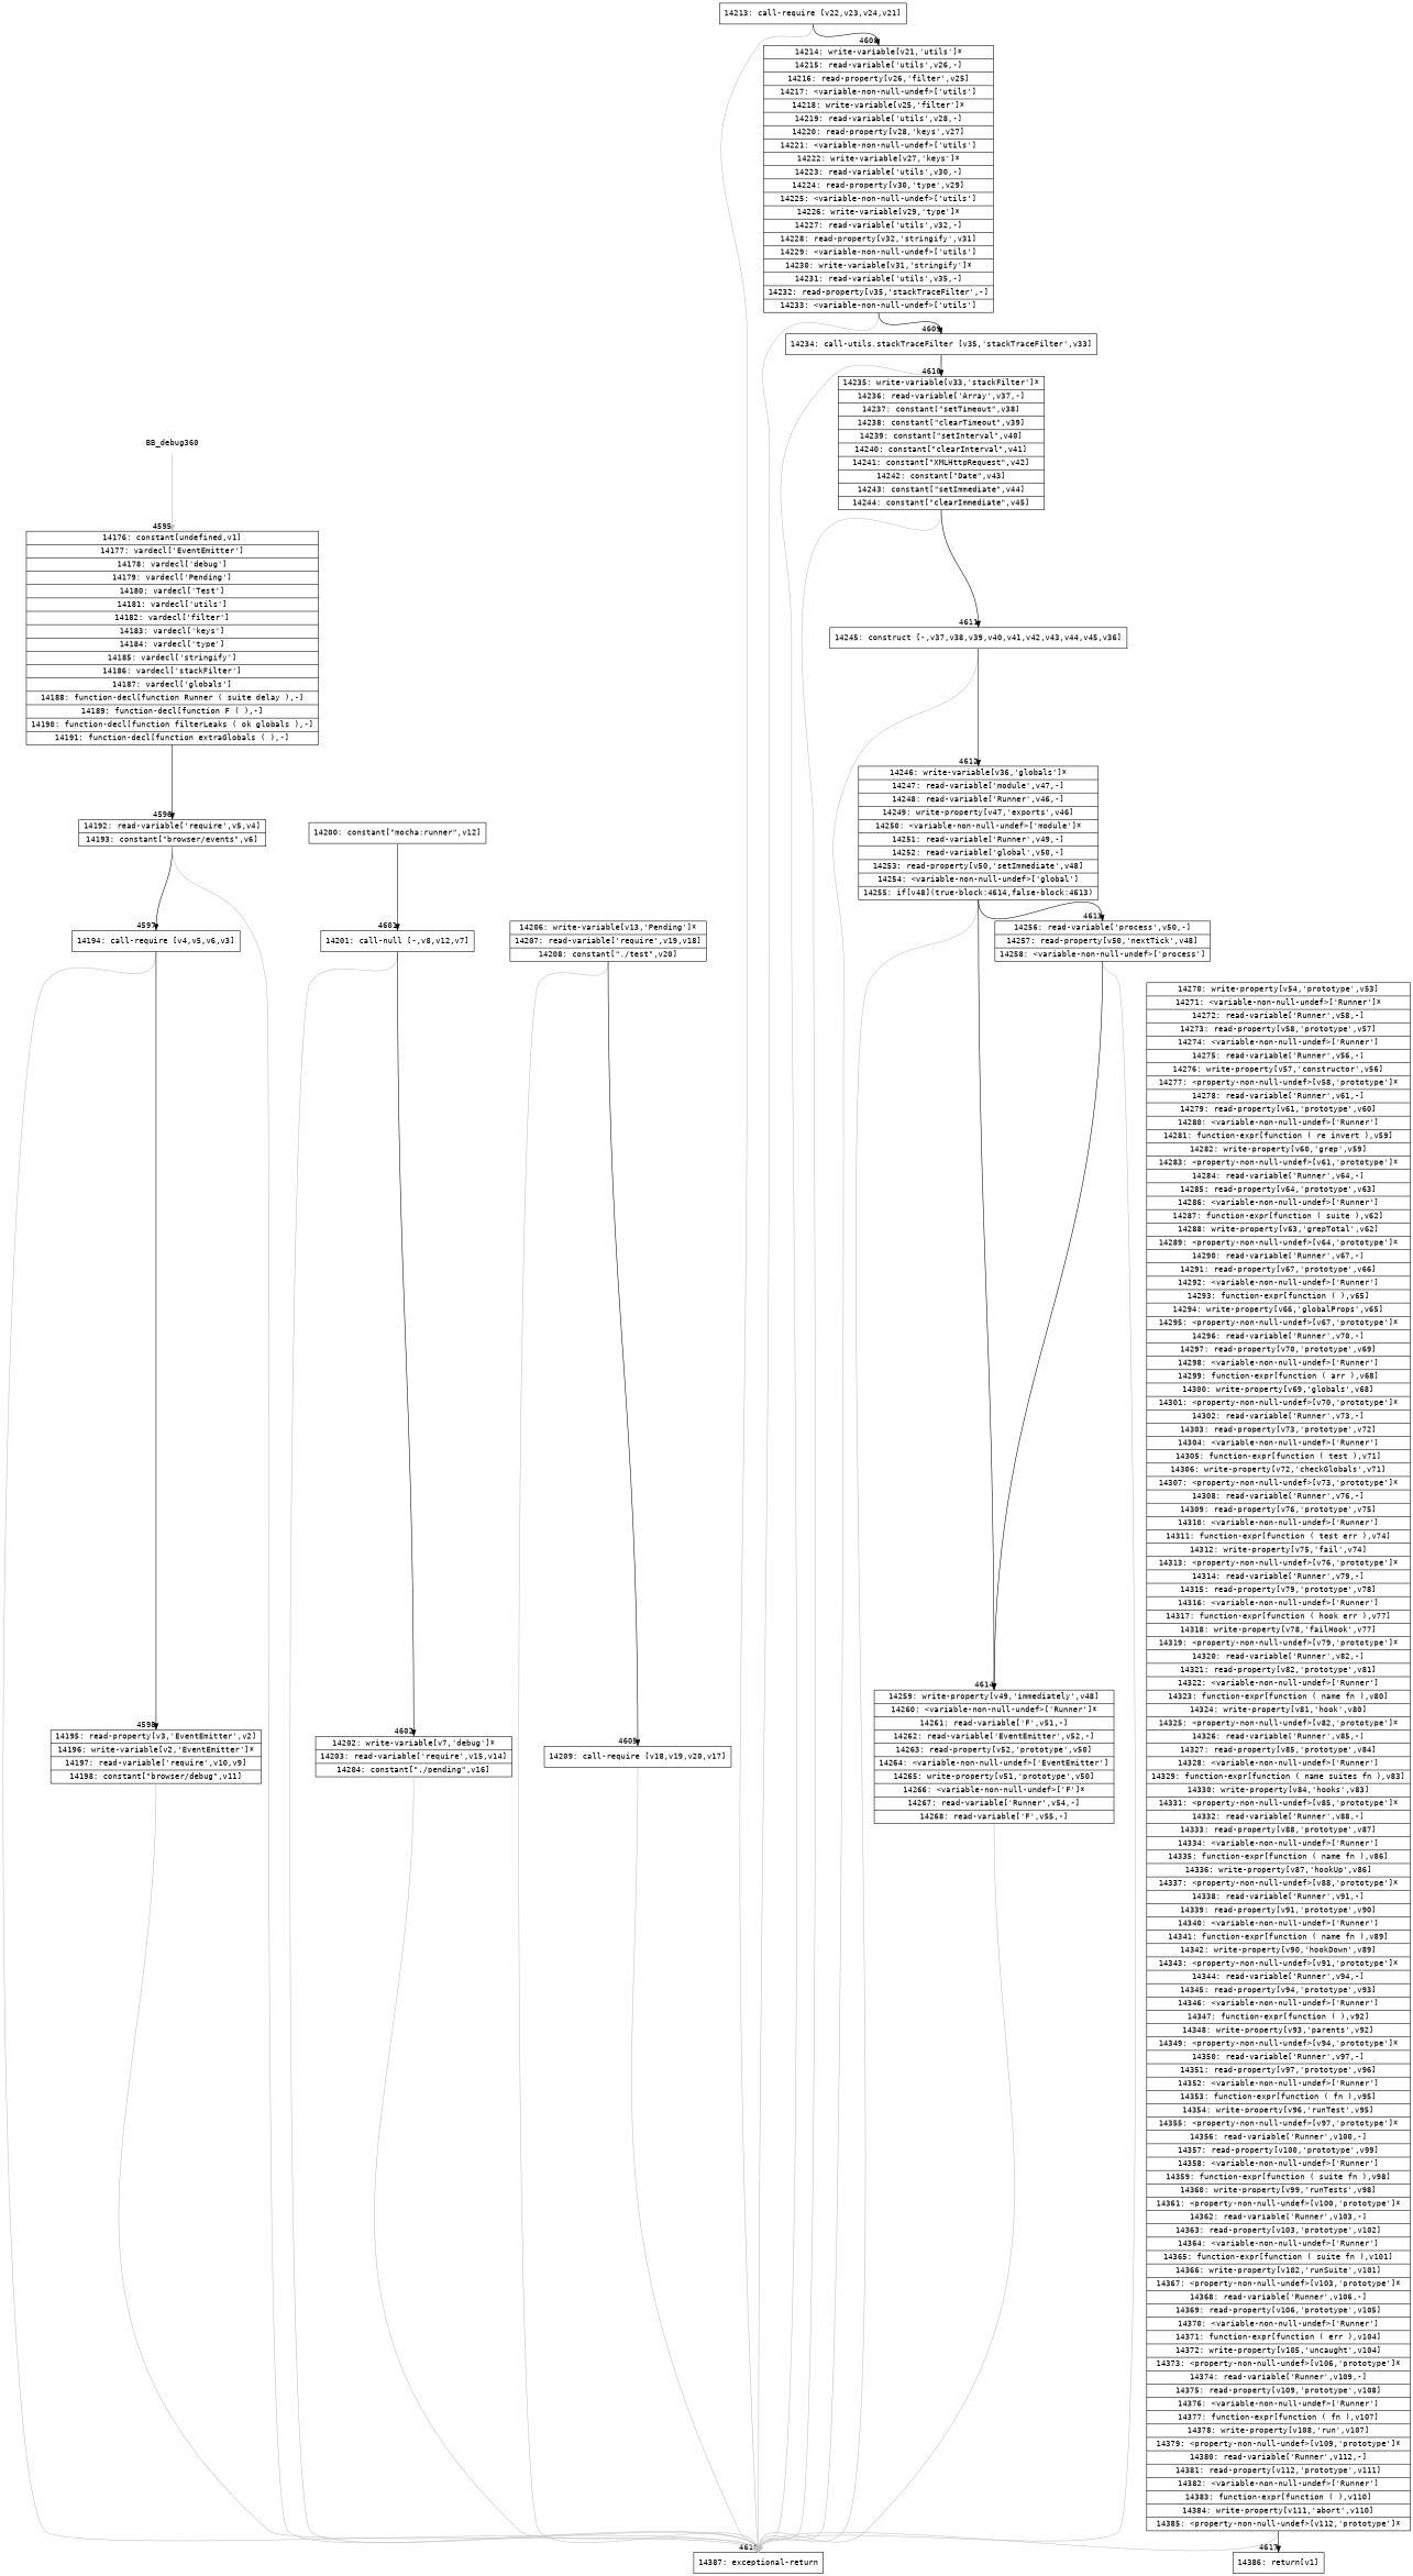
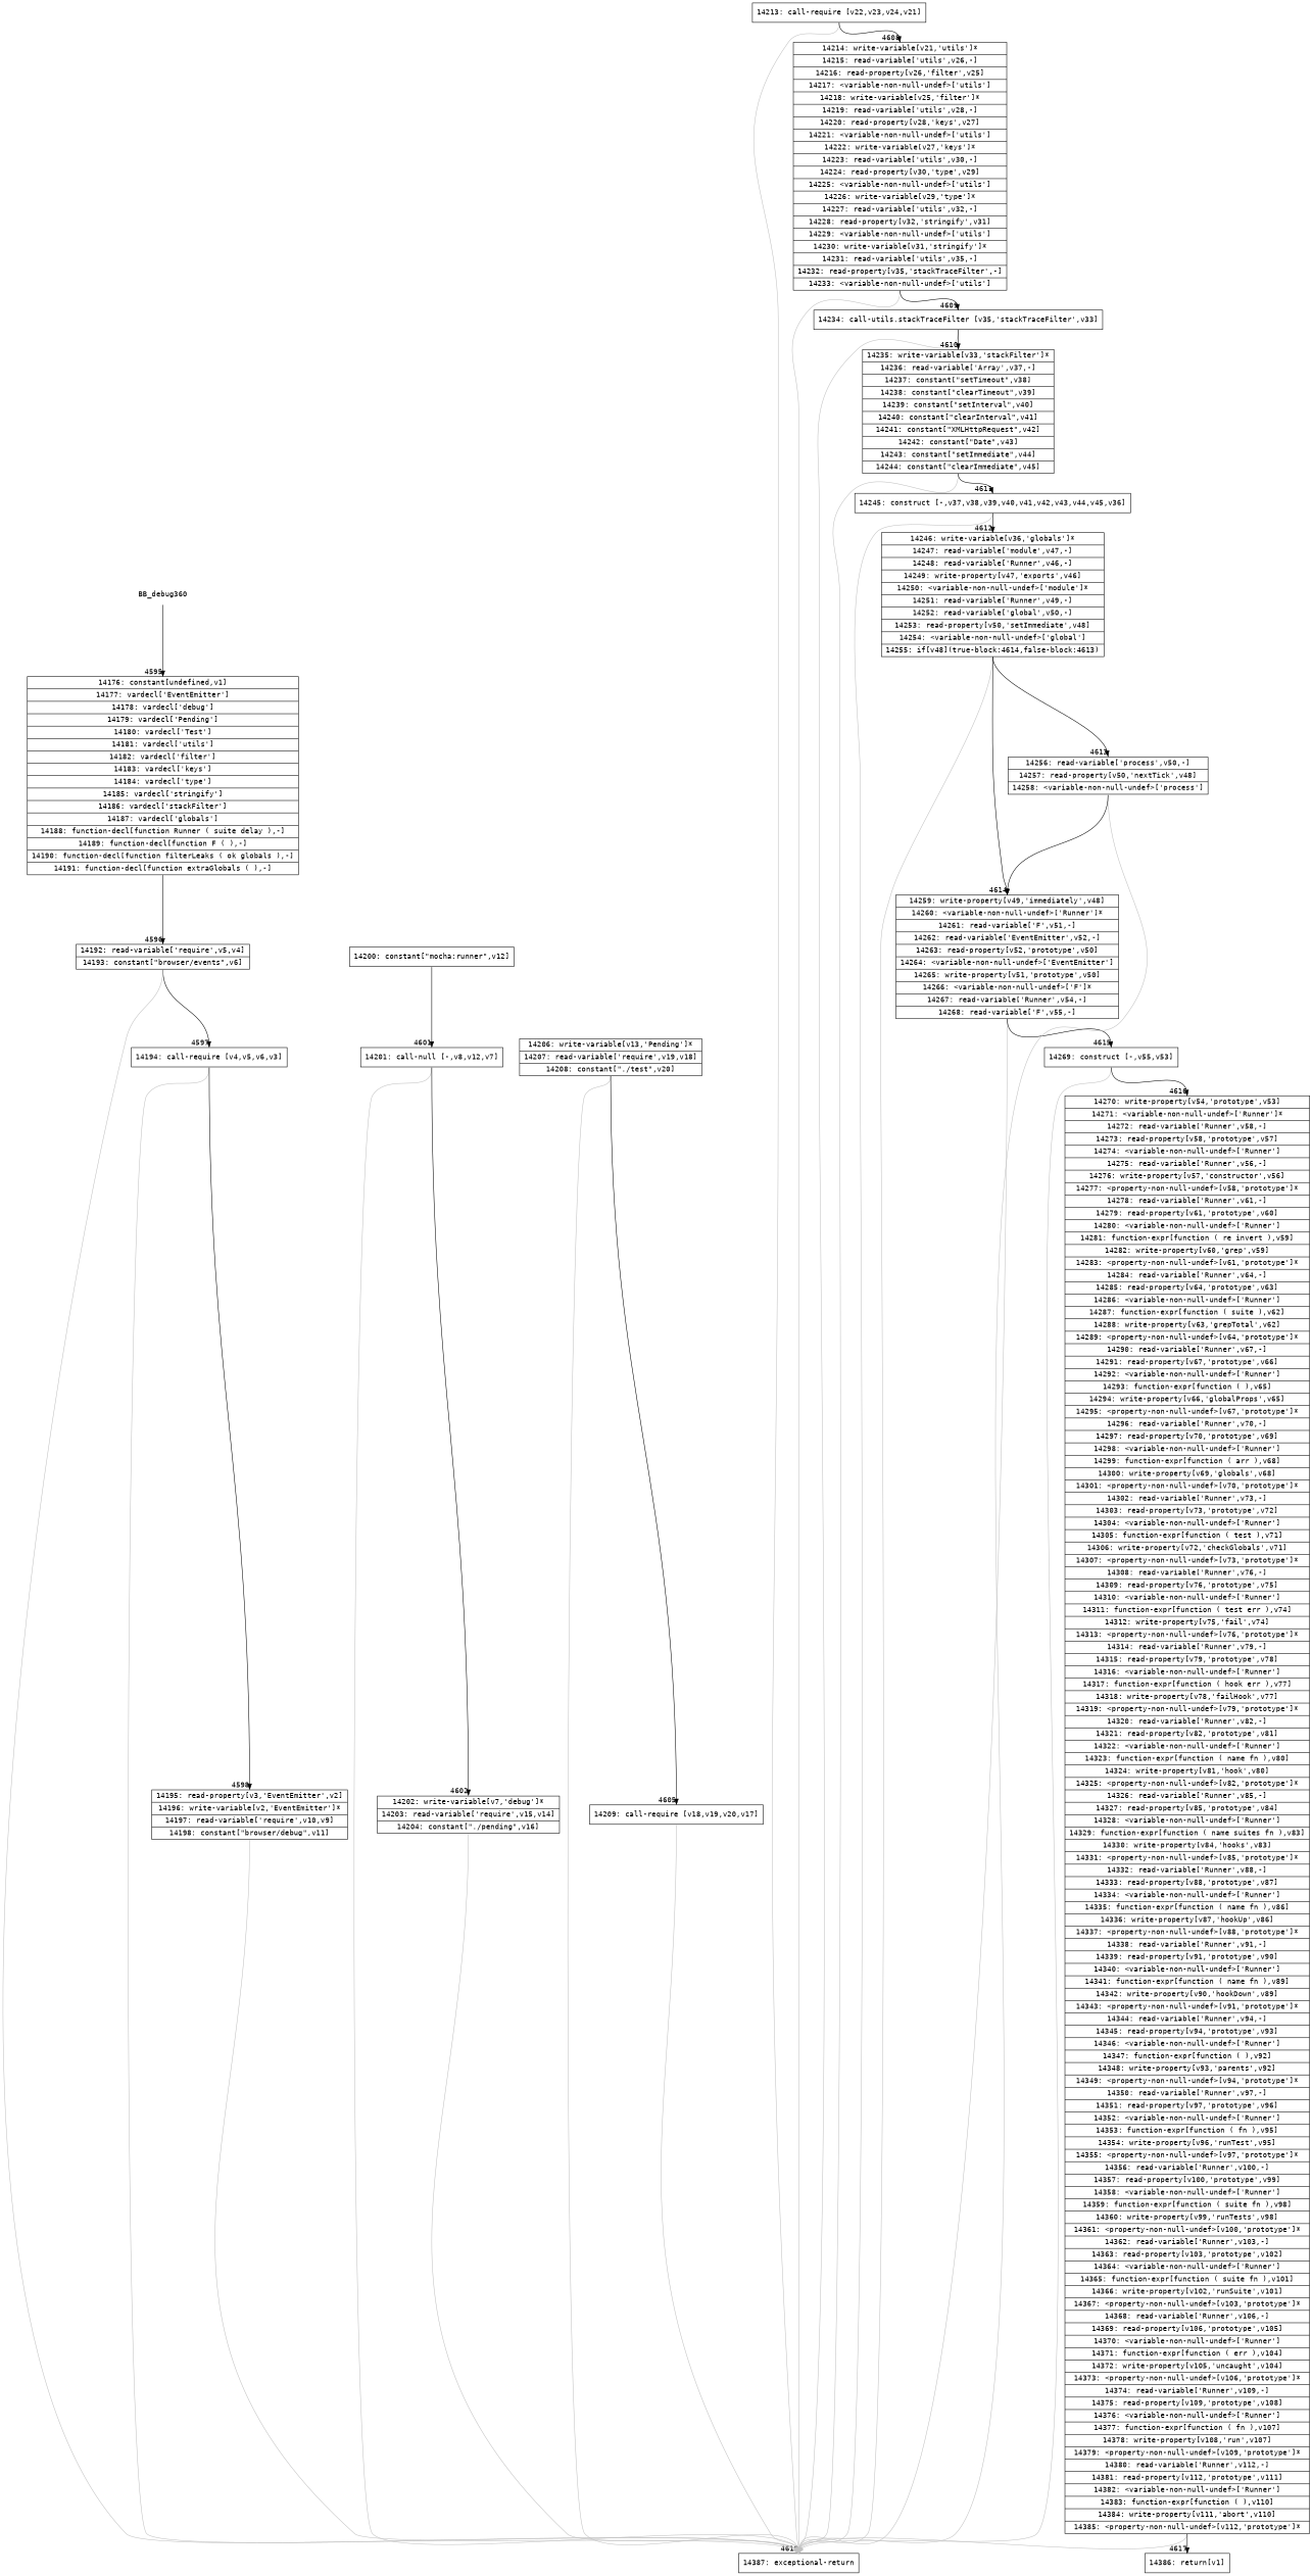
  digraph {
    fontname="DejaVu Sans Mono"
    rankdir=TD
    node [fontname="DejaVu Sans Mono" shape=record]
    edge [fontname="DejaVu Sans Mono" headport=n tailport=s]
    n1 [label=BB_debug360 shape=none]
    n2 [label="{14176: constant[undefined,v1]|14177: vardecl['EventEmitter']|14178: vardecl['debug']|14179: vardecl['Pending']|14180: vardecl['Test']|14181: vardecl['utils']|14182: vardecl['filter']|14183: vardecl['keys']|14184: vardecl['type']|14185: vardecl['stringify']|14186: vardecl['stackFilter']|14187: vardecl['globals']|14188: function-decl[function Runner ( suite delay ),-]|14189: function-decl[function F ( ),-]|14190: function-decl[function filterLeaks ( ok globals ),-]|14191: function-decl[function extraGlobals ( ),-]}"]
    n3 [label="{14192: read-variable['require',v5,v4]|14193: constant[\"browser/events\",v6]}"]
    n4 [label="{14194: call-require [v4,v5,v6,v3]}"]
    n5 [label="{14387: exceptional-return}"]
    n6 [label="{14195: read-property[v3,'EventEmitter',v2]|14196: write-variable[v2,'EventEmitter']*|14197: read-variable['require',v10,v9]|14198: constant[\"browser/debug\",v11]}"]
    n7 [label="{14200: constant[\"mocha:runner\",v12]}"]
    n8 [label="{14201: call-null [-,v8,v12,v7]}"]
    n9 [label="{14202: write-variable[v7,'debug']*|14203: read-variable['require',v15,v14]|14204: constant[\"./pending\",v16]}"]
    n10 [label="{14206: write-variable[v13,'Pending']*|14207: read-variable['require',v19,v18]|14208: constant[\"./test\",v20]}"]
    n11 [label="{14209: call-require [v18,v19,v20,v17]}"]
    n12 [label="{14213: call-require [v22,v23,v24,v21]}"]
    n13 [label="{14214: write-variable[v21,'utils']*|14215: read-variable['utils',v26,-]|14216: read-property[v26,'filter',v25]|14217: \<variable-non-null-undef\>['utils']|14218: write-variable[v25,'filter']*|14219: read-variable['utils',v28,-]|14220: read-property[v28,'keys',v27]|14221: \<variable-non-null-undef\>['utils']|14222: write-variable[v27,'keys']*|14223: read-variable['utils',v30,-]|14224: read-property[v30,'type',v29]|14225: \<variable-non-null-undef\>['utils']|14226: write-variable[v29,'type']*|14227: read-variable['utils',v32,-]|14228: read-property[v32,'stringify',v31]|14229: \<variable-non-null-undef\>['utils']|14230: write-variable[v31,'stringify']*|14231: read-variable['utils',v35,-]|14232: read-property[v35,'stackTraceFilter',-]|14233: \<variable-non-null-undef\>['utils']}"]
    n14 [label="{14234: call-utils.stackTraceFilter [v35,'stackTraceFilter',v33]}"]
    n15 [label="{14235: write-variable[v33,'stackFilter']*|14236: read-variable['Array',v37,-]|14237: constant[\"setTimeout\",v38]|14238: constant[\"clearTimeout\",v39]|14239: constant[\"setInterval\",v40]|14240: constant[\"clearInterval\",v41]|14241: constant[\"XMLHttpRequest\",v42]|14242: constant[\"Date\",v43]|14243: constant[\"setImmediate\",v44]|14244: constant[\"clearImmediate\",v45]}"]
    n16 [label="{14245: construct [-,v37,v38,v39,v40,v41,v42,v43,v44,v45,v36]}"]
    n17 [label="{14246: write-variable[v36,'globals']*|14247: read-variable['module',v47,-]|14248: read-variable['Runner',v46,-]|14249: write-property[v47,'exports',v46]|14250: \<variable-non-null-undef\>['module']*|14251: read-variable['Runner',v49,-]|14252: read-variable['global',v50,-]|14253: read-property[v50,'setImmediate',v48]|14254: \<variable-non-null-undef\>['global']|14255: if[v48](true-block:4614,false-block:4613)}"]
    n18 [label="{14259: write-property[v49,'immediately',v48]|14260: \<variable-non-null-undef\>['Runner']*|14261: read-variable['F',v51,-]|14262: read-variable['EventEmitter',v52,-]|14263: read-property[v52,'prototype',v50]|14264: \<variable-non-null-undef\>['EventEmitter']|14265: write-property[v51,'prototype',v50]|14266: \<variable-non-null-undef\>['F']*|14267: read-variable['Runner',v54,-]|14268: read-variable['F',v55,-]}"]
    n19 [label="{14256: read-variable['process',v50,-]|14257: read-property[v50,'nextTick',v48]|14258: \<variable-non-null-undef\>['process']}"]
+   n20 [label="{14269: construct [-,v55,v53]}"]
    n21 [label="{14270: write-property[v54,'prototype',v53]|14271: \<variable-non-null-undef\>['Runner']*|14272: read-variable['Runner',v58,-]|14273: read-property[v58,'prototype',v57]|14274: \<variable-non-null-undef\>['Runner']|14275: read-variable['Runner',v56,-]|14276: write-property[v57,'constructor',v56]|14277: \<property-non-null-undef\>[v58,'prototype']*|14278: read-variable['Runner',v61,-]|14279: read-property[v61,'prototype',v60]|14280: \<variable-non-null-undef\>['Runner']|14281: function-expr[function ( re invert ),v59]|14282: write-property[v60,'grep',v59]|14283: \<property-non-null-undef\>[v61,'prototype']*|14284: read-variable['Runner',v64,-]|14285: read-property[v64,'prototype',v63]|14286: \<variable-non-null-undef\>['Runner']|14287: function-expr[function ( suite ),v62]|14288: write-property[v63,'grepTotal',v62]|14289: \<property-non-null-undef\>[v64,'prototype']*|14290: read-variable['Runner',v67,-]|14291: read-property[v67,'prototype',v66]|14292: \<variable-non-null-undef\>['Runner']|14293: function-expr[function ( ),v65]|14294: write-property[v66,'globalProps',v65]|14295: \<property-non-null-undef\>[v67,'prototype']*|14296: read-variable['Runner',v70,-]|14297: read-property[v70,'prototype',v69]|14298: \<variable-non-null-undef\>['Runner']|14299: function-expr[function ( arr ),v68]|14300: write-property[v69,'globals',v68]|14301: \<property-non-null-undef\>[v70,'prototype']*|14302: read-variable['Runner',v73,-]|14303: read-property[v73,'prototype',v72]|14304: \<variable-non-null-undef\>['Runner']|14305: function-expr[function ( test ),v71]|14306: write-property[v72,'checkGlobals',v71]|14307: \<property-non-null-undef\>[v73,'prototype']*|14308: read-variable['Runner',v76,-]|14309: read-property[v76,'prototype',v75]|14310: \<variable-non-null-undef\>['Runner']|14311: function-expr[function ( test err ),v74]|14312: write-property[v75,'fail',v74]|14313: \<property-non-null-undef\>[v76,'prototype']*|14314: read-variable['Runner',v79,-]|14315: read-property[v79,'prototype',v78]|14316: \<variable-non-null-undef\>['Runner']|14317: function-expr[function ( hook err ),v77]|14318: write-property[v78,'failHook',v77]|14319: \<property-non-null-undef\>[v79,'prototype']*|14320: read-variable['Runner',v82,-]|14321: read-property[v82,'prototype',v81]|14322: \<variable-non-null-undef\>['Runner']|14323: function-expr[function ( name fn ),v80]|14324: write-property[v81,'hook',v80]|14325: \<property-non-null-undef\>[v82,'prototype']*|14326: read-variable['Runner',v85,-]|14327: read-property[v85,'prototype',v84]|14328: \<variable-non-null-undef\>['Runner']|14329: function-expr[function ( name suites fn ),v83]|14330: write-property[v84,'hooks',v83]|14331: \<property-non-null-undef\>[v85,'prototype']*|14332: read-variable['Runner',v88,-]|14333: read-property[v88,'prototype',v87]|14334: \<variable-non-null-undef\>['Runner']|14335: function-expr[function ( name fn ),v86]|14336: write-property[v87,'hookUp',v86]|14337: \<property-non-null-undef\>[v88,'prototype']*|14338: read-variable['Runner',v91,-]|14339: read-property[v91,'prototype',v90]|14340: \<variable-non-null-undef\>['Runner']|14341: function-expr[function ( name fn ),v89]|14342: write-property[v90,'hookDown',v89]|14343: \<property-non-null-undef\>[v91,'prototype']*|14344: read-variable['Runner',v94,-]|14345: read-property[v94,'prototype',v93]|14346: \<variable-non-null-undef\>['Runner']|14347: function-expr[function ( ),v92]|14348: write-property[v93,'parents',v92]|14349: \<property-non-null-undef\>[v94,'prototype']*|14350: read-variable['Runner',v97,-]|14351: read-property[v97,'prototype',v96]|14352: \<variable-non-null-undef\>['Runner']|14353: function-expr[function ( fn ),v95]|14354: write-property[v96,'runTest',v95]|14355: \<property-non-null-undef\>[v97,'prototype']*|14356: read-variable['Runner',v100,-]|14357: read-property[v100,'prototype',v99]|14358: \<variable-non-null-undef\>['Runner']|14359: function-expr[function ( suite fn ),v98]|14360: write-property[v99,'runTests',v98]|14361: \<property-non-null-undef\>[v100,'prototype']*|14362: read-variable['Runner',v103,-]|14363: read-property[v103,'prototype',v102]|14364: \<variable-non-null-undef\>['Runner']|14365: function-expr[function ( suite fn ),v101]|14366: write-property[v102,'runSuite',v101]|14367: \<property-non-null-undef\>[v103,'prototype']*|14368: read-variable['Runner',v106,-]|14369: read-property[v106,'prototype',v105]|14370: \<variable-non-null-undef\>['Runner']|14371: function-expr[function ( err ),v104]|14372: write-property[v105,'uncaught',v104]|14373: \<property-non-null-undef\>[v106,'prototype']*|14374: read-variable['Runner',v109,-]|14375: read-property[v109,'prototype',v108]|14376: \<variable-non-null-undef\>['Runner']|14377: function-expr[function ( fn ),v107]|14378: write-property[v108,'run',v107]|14379: \<property-non-null-undef\>[v109,'prototype']*|14380: read-variable['Runner',v112,-]|14381: read-property[v112,'prototype',v111]|14382: \<variable-non-null-undef\>['Runner']|14383: function-expr[function ( ),v110]|14384: write-property[v111,'abort',v110]|14385: \<property-non-null-undef\>[v112,'prototype']*}"]
    n22 [label="{14386: return[v1]}"]
-   n1 -> n2 [headlabel="    4595" color=gray]
+   n1 -> n2 [headlabel="    4595"]
    n2 -> n3 [headlabel="      4596"]
    n3 -> n4 [headlabel="      4597"]
    n3 -> n5 [color=gray headlabel="      4618"]
    n4 -> n5 [color=gray]
    n4 -> n6 [headlabel="      4598"]
    n6 -> n5 [color=gray]
    n7 -> n8 [headlabel="      4601"]
    n8 -> n5 [color=gray]
    n8 -> n9 [headlabel="      4602"]
    n9 -> n5 [color=gray]
    n10 -> n5 [color=gray]
    n10 -> n11 [headlabel="      4605"]
    n11 -> n5 [color=gray]
    n12 -> n5 [color=gray]
    n12 -> n13 [headlabel="      4608"]
    n13 -> n5 [color=gray]
    n13 -> n14 [headlabel="      4609"]
    n14 -> n5 [color=gray]
    n14 -> n15 [headlabel="      4610"]
    n15 -> n5 [color=gray]
    n15 -> n16 [headlabel="      4611"]
    n16 -> n5 [color=gray]
    n16 -> n17 [headlabel="      4612"]
    n17 -> n5 [color=gray]
    n17 -> n18 [headlabel="      4614"]
    n17 -> n19 [headlabel="      4613"]
    n18 -> n5 [color=gray]
+   n18 -> n20 [headlabel="      4615"]
    n19 -> n5 [color=gray]
    n19 -> n18
+   n20 -> n5 [color=gray]
+   n20 -> n21 [headlabel="      4616"]
    n21 -> n5 [color=gray]
    n21 -> n22 [headlabel="      4617"]
  }
